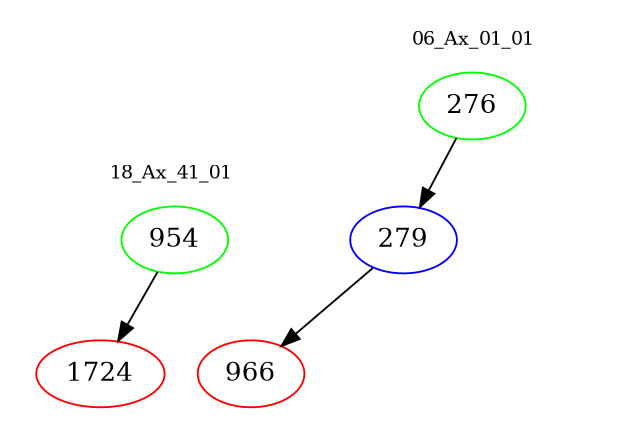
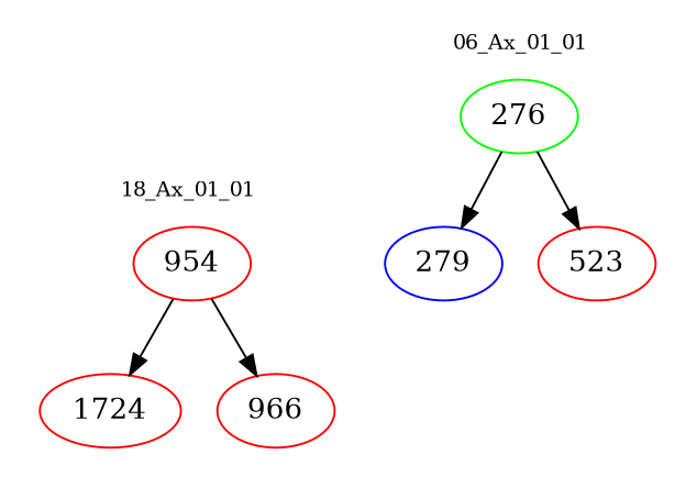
  digraph {
    node [color=red]
    edge [color=black]
-   n1 [color=green label=954]
+   n1 [label=954]
    n2 [label=966]
    n3 [label=1724]
    n4 [color=green label=276]
    n5 [color=blue label=279]
+   n6 [label=523]
    subgraph cluster_1 {
      color=white
      fontsize=10
-     label="18_Ax_41_01"
+     label="18_Ax_01_01"
      n1
      n2
      n3
    }
    subgraph cluster_2 {
      color=white
      fontsize=10
      label="06_Ax_01_01"
      n4
      n5
+     n6
    }
-   n5 -> n2
+   n1 -> n2
    n1 -> n3
    n4 -> n5
+   n4 -> n6
  }
